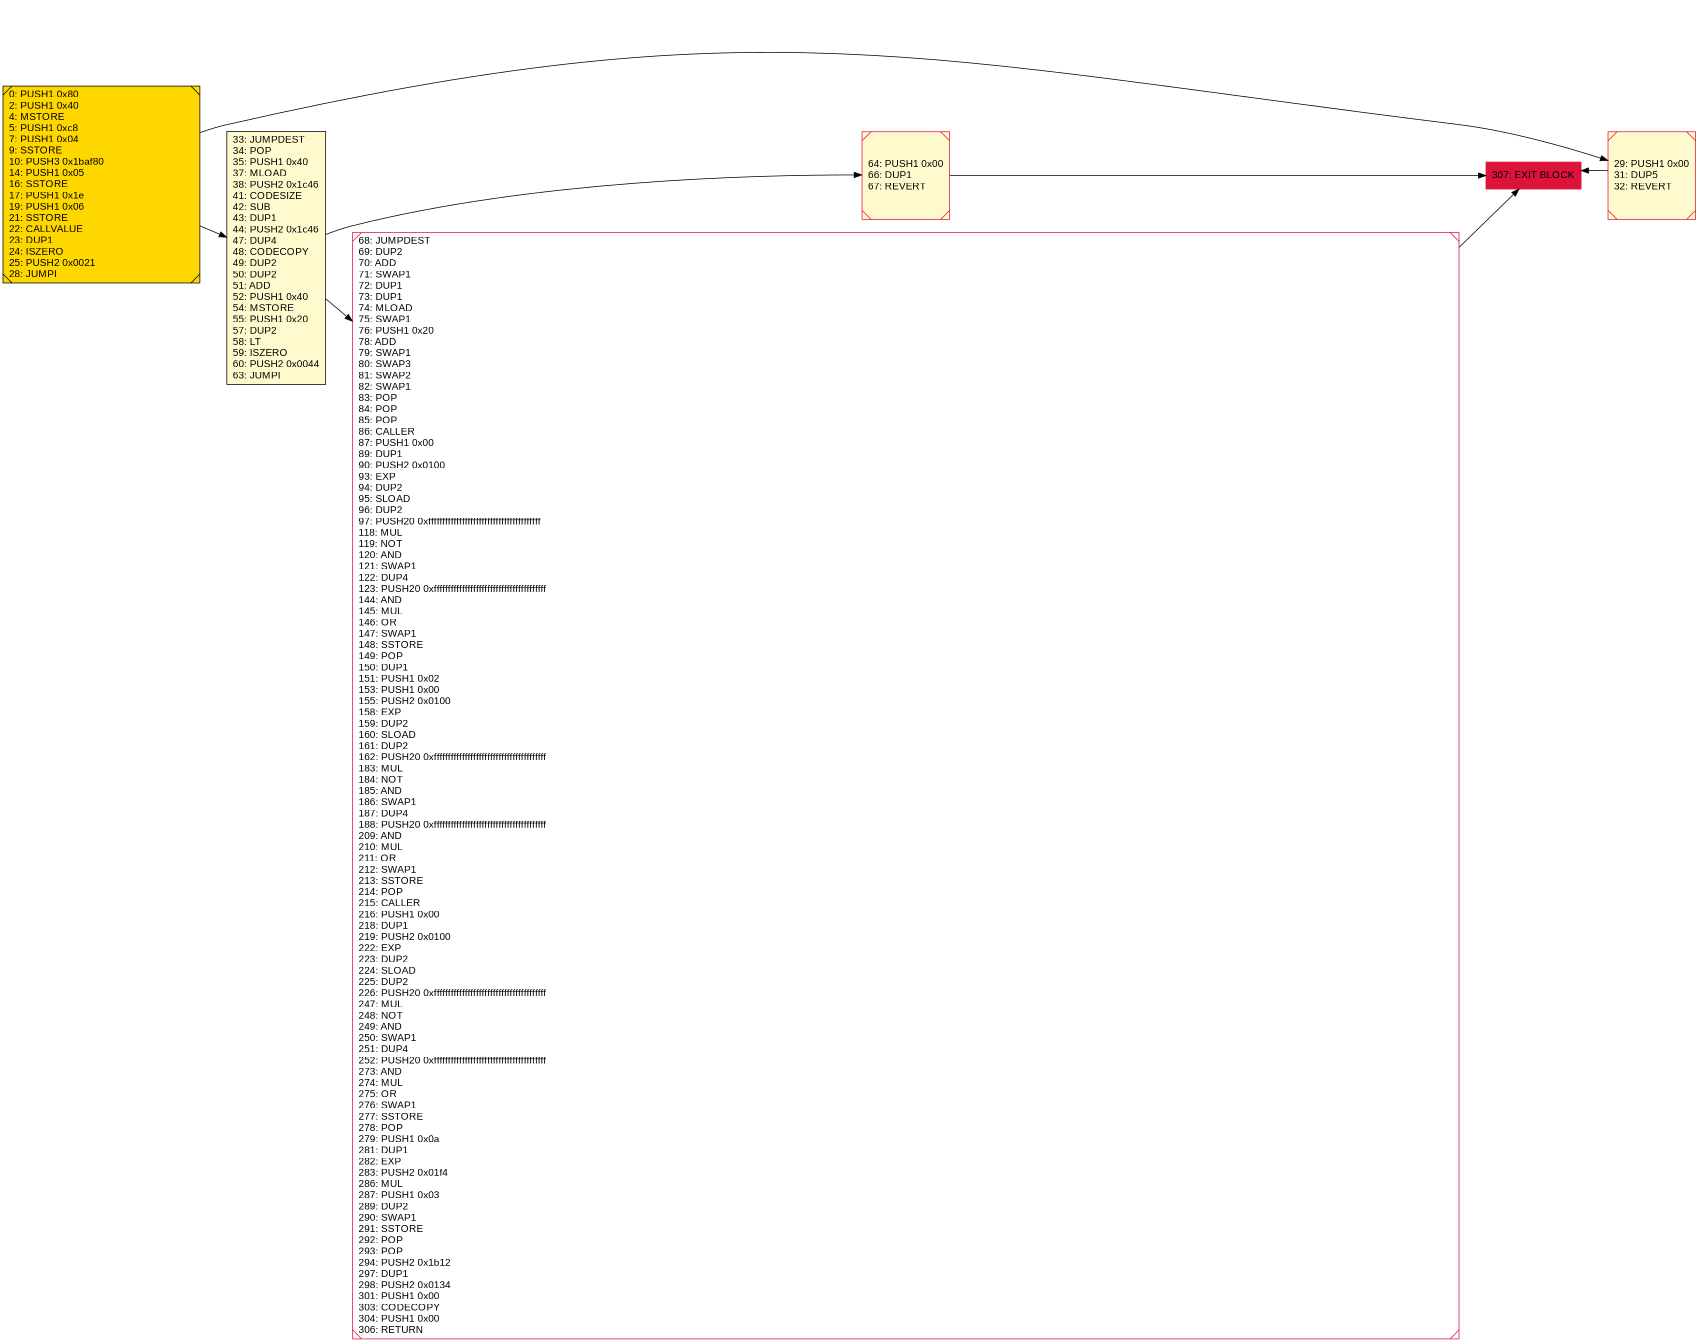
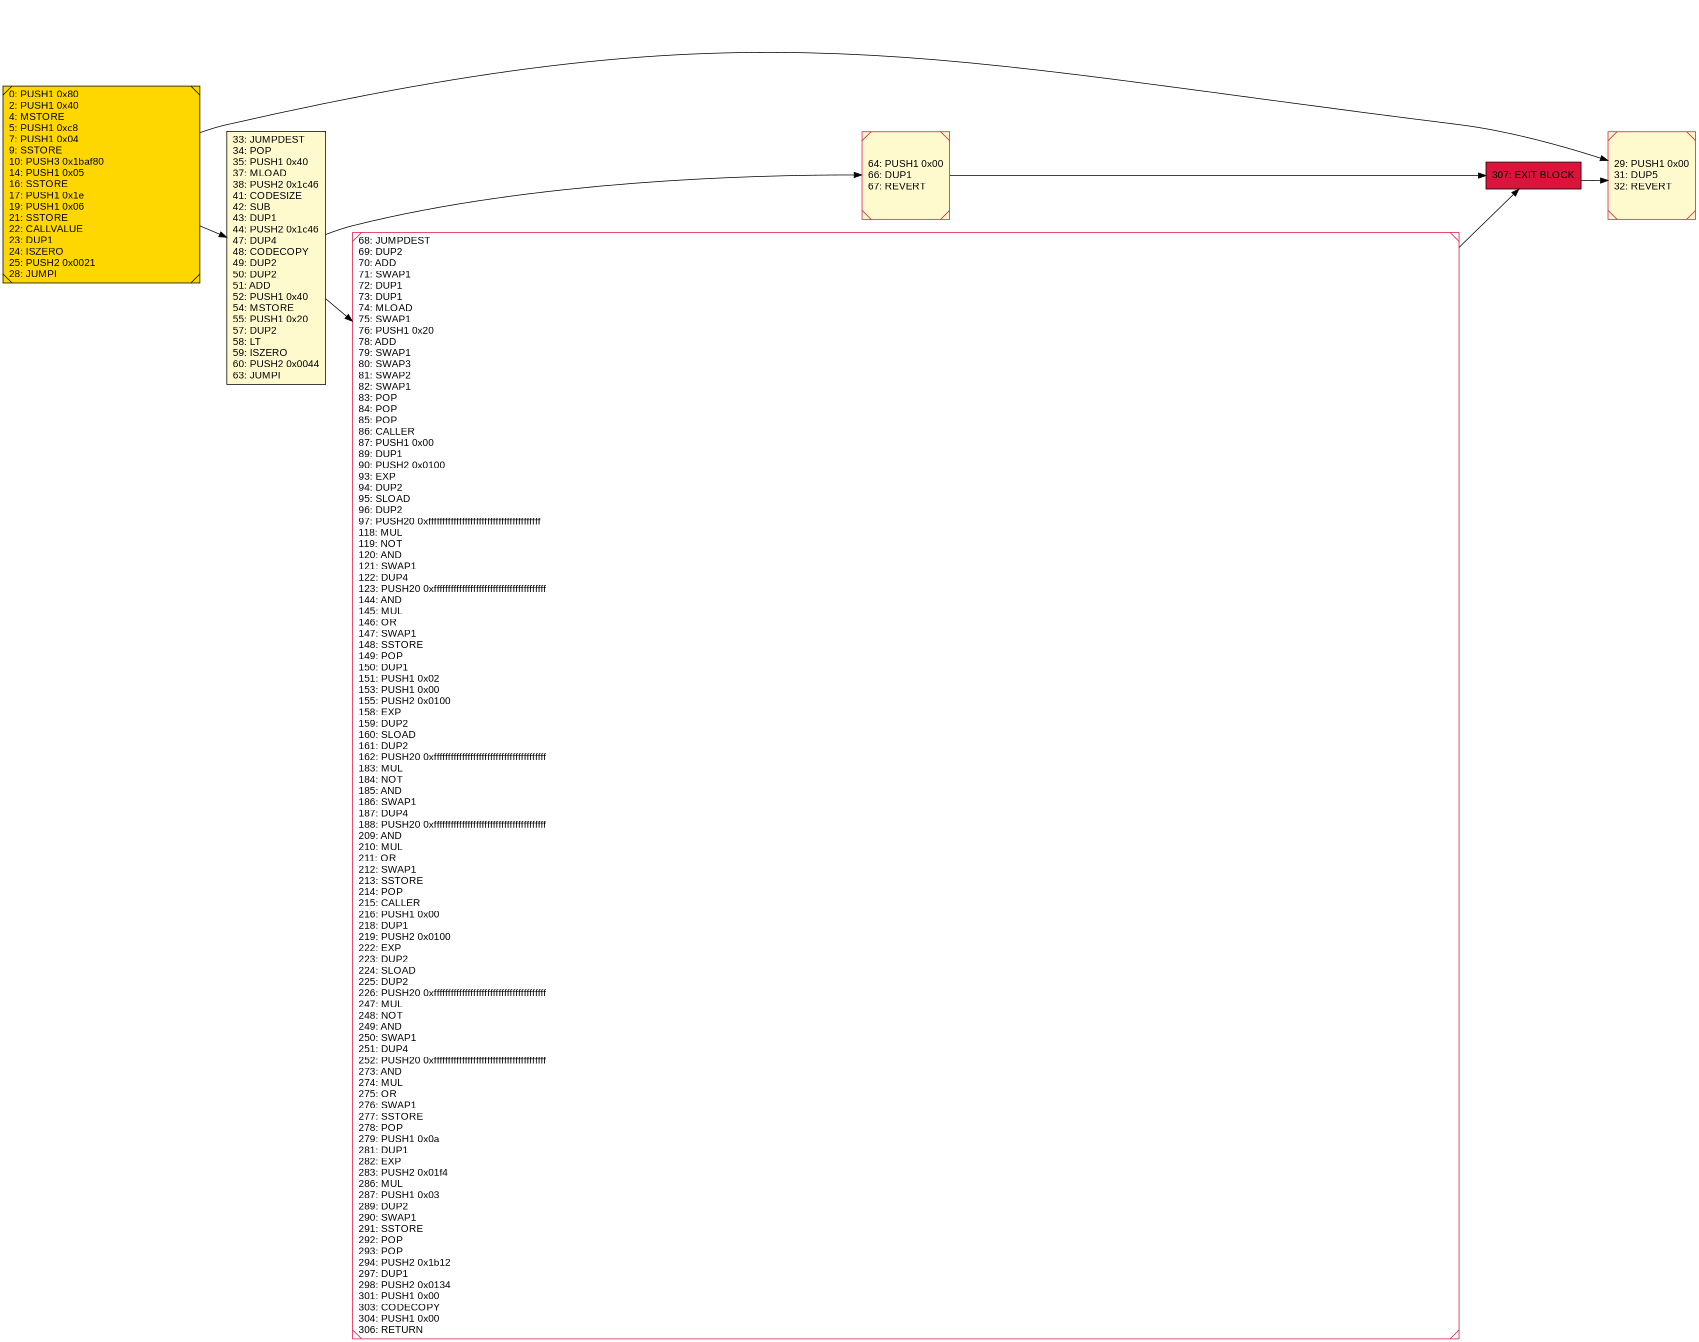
  digraph {
    rankdir=LR
    node [color=crimson fillcolor=lemonchiffon fontcolor=black fontname=arial shape=Msquare style=filled]
    n1 [label="64: PUSH1 0x00\l66: DUP1\l67: REVERT\l"]
-   n2 [fillcolor=crimson label="307: EXIT BLOCK\l" shape=box]
+   n2 [color=black fillcolor=crimson label="307: EXIT BLOCK\l" shape=box]
    n3 [color=black fillcolor=gold label="0: PUSH1 0x80\l2: PUSH1 0x40\l4: MSTORE\l5: PUSH1 0xc8\l7: PUSH1 0x04\l9: SSTORE\l10: PUSH3 0x1baf80\l14: PUSH1 0x05\l16: SSTORE\l17: PUSH1 0x1e\l19: PUSH1 0x06\l21: SSTORE\l22: CALLVALUE\l23: DUP1\l24: ISZERO\l25: PUSH2 0x0021\l28: JUMPI\l"]
    n4 [label="29: PUSH1 0x00\l31: DUP5\l32: REVERT\l"]
    n5 [color=black label="33: JUMPDEST\l34: POP\l35: PUSH1 0x40\l37: MLOAD\l38: PUSH2 0x1c46\l41: CODESIZE\l42: SUB\l43: DUP1\l44: PUSH2 0x1c46\l47: DUP4\l48: CODECOPY\l49: DUP2\l50: DUP2\l51: ADD\l52: PUSH1 0x40\l54: MSTORE\l55: PUSH1 0x20\l57: DUP2\l58: LT\l59: ISZERO\l60: PUSH2 0x0044\l63: JUMPI\l" shape=box]
    n6 [fillcolor=white label="68: JUMPDEST\l69: DUP2\l70: ADD\l71: SWAP1\l72: DUP1\l73: DUP1\l74: MLOAD\l75: SWAP1\l76: PUSH1 0x20\l78: ADD\l79: SWAP1\l80: SWAP3\l81: SWAP2\l82: SWAP1\l83: POP\l84: POP\l85: POP\l86: CALLER\l87: PUSH1 0x00\l89: DUP1\l90: PUSH2 0x0100\l93: EXP\l94: DUP2\l95: SLOAD\l96: DUP2\l97: PUSH20 0xffffffffffffffffffffffffffffffffffffffff\l118: MUL\l119: NOT\l120: AND\l121: SWAP1\l122: DUP4\l123: PUSH20 0xffffffffffffffffffffffffffffffffffffffff\l144: AND\l145: MUL\l146: OR\l147: SWAP1\l148: SSTORE\l149: POP\l150: DUP1\l151: PUSH1 0x02\l153: PUSH1 0x00\l155: PUSH2 0x0100\l158: EXP\l159: DUP2\l160: SLOAD\l161: DUP2\l162: PUSH20 0xffffffffffffffffffffffffffffffffffffffff\l183: MUL\l184: NOT\l185: AND\l186: SWAP1\l187: DUP4\l188: PUSH20 0xffffffffffffffffffffffffffffffffffffffff\l209: AND\l210: MUL\l211: OR\l212: SWAP1\l213: SSTORE\l214: POP\l215: CALLER\l216: PUSH1 0x00\l218: DUP1\l219: PUSH2 0x0100\l222: EXP\l223: DUP2\l224: SLOAD\l225: DUP2\l226: PUSH20 0xffffffffffffffffffffffffffffffffffffffff\l247: MUL\l248: NOT\l249: AND\l250: SWAP1\l251: DUP4\l252: PUSH20 0xffffffffffffffffffffffffffffffffffffffff\l273: AND\l274: MUL\l275: OR\l276: SWAP1\l277: SSTORE\l278: POP\l279: PUSH1 0x0a\l281: DUP1\l282: EXP\l283: PUSH2 0x01f4\l286: MUL\l287: PUSH1 0x03\l289: DUP2\l290: SWAP1\l291: SSTORE\l292: POP\l293: POP\l294: PUSH2 0x1b12\l297: DUP1\l298: PUSH2 0x0134\l301: PUSH1 0x00\l303: CODECOPY\l304: PUSH1 0x00\l306: RETURN\l"]
    n1 -> n2
    n3 -> n4
    n3 -> n5
-   n4 -> n2
+   n2 -> n4
    n5 -> n1
    n5 -> n6
    n6 -> n2
  }
